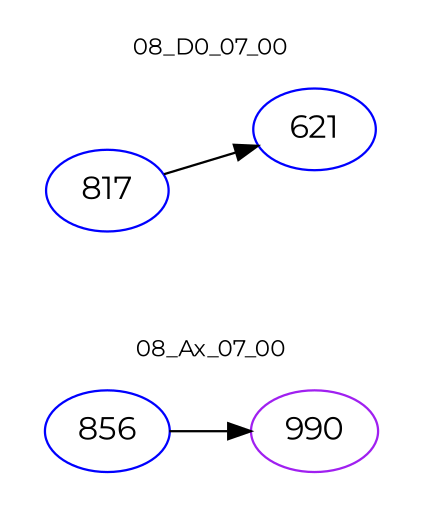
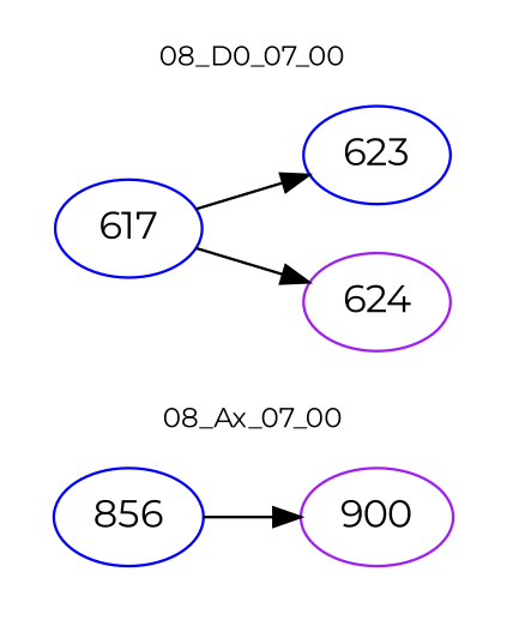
  digraph {
    fontname=Montserrat
    rankdir=LR
    node [color=blue fontname=Montserrat]
    edge [color=black fontname=Montserrat]
    n1 [label=856]
-   n2 [color=purple label=990]
-   n3 [label=817]
-   n5 [label=621]
+   n2 [color=purple label=900]
+   n3 [label=617]
+   n4 [color=purple label=624]
+   n5 [label=623]
    subgraph cluster_1 {
      color=white
      fontsize=10
      label="08_Ax_07_00"
      n1
      n2
    }
    subgraph cluster_2 {
      color=white
      fontsize=10
      label="08_D0_07_00"
      n3
+     n4
      n5
    }
    n1 -> n2
+   n3 -> n4
    n3 -> n5
  }
